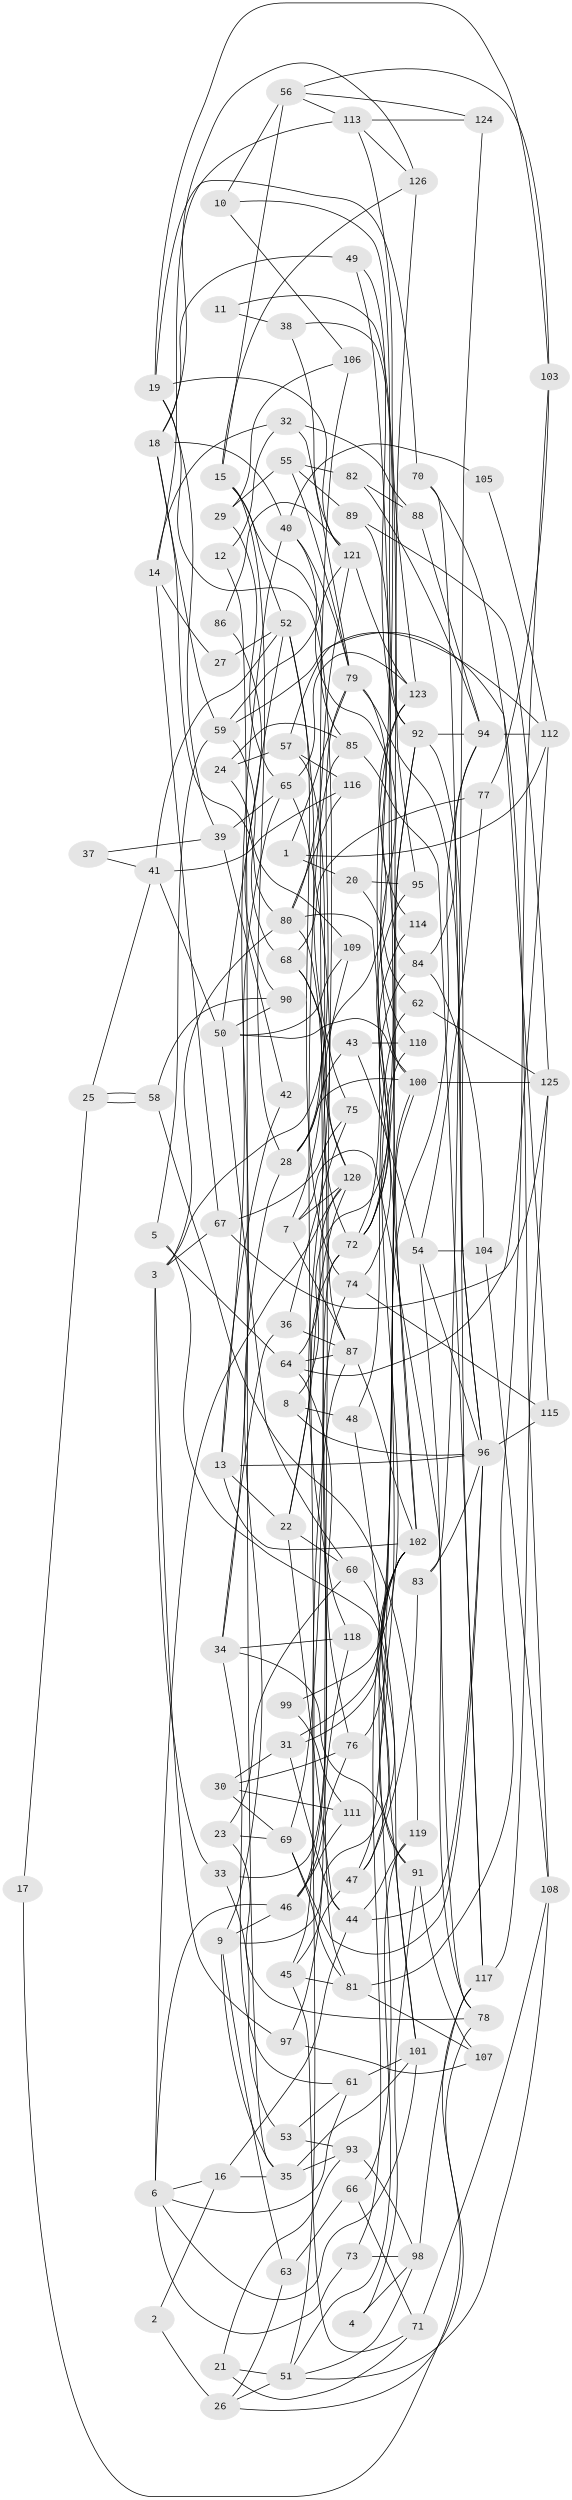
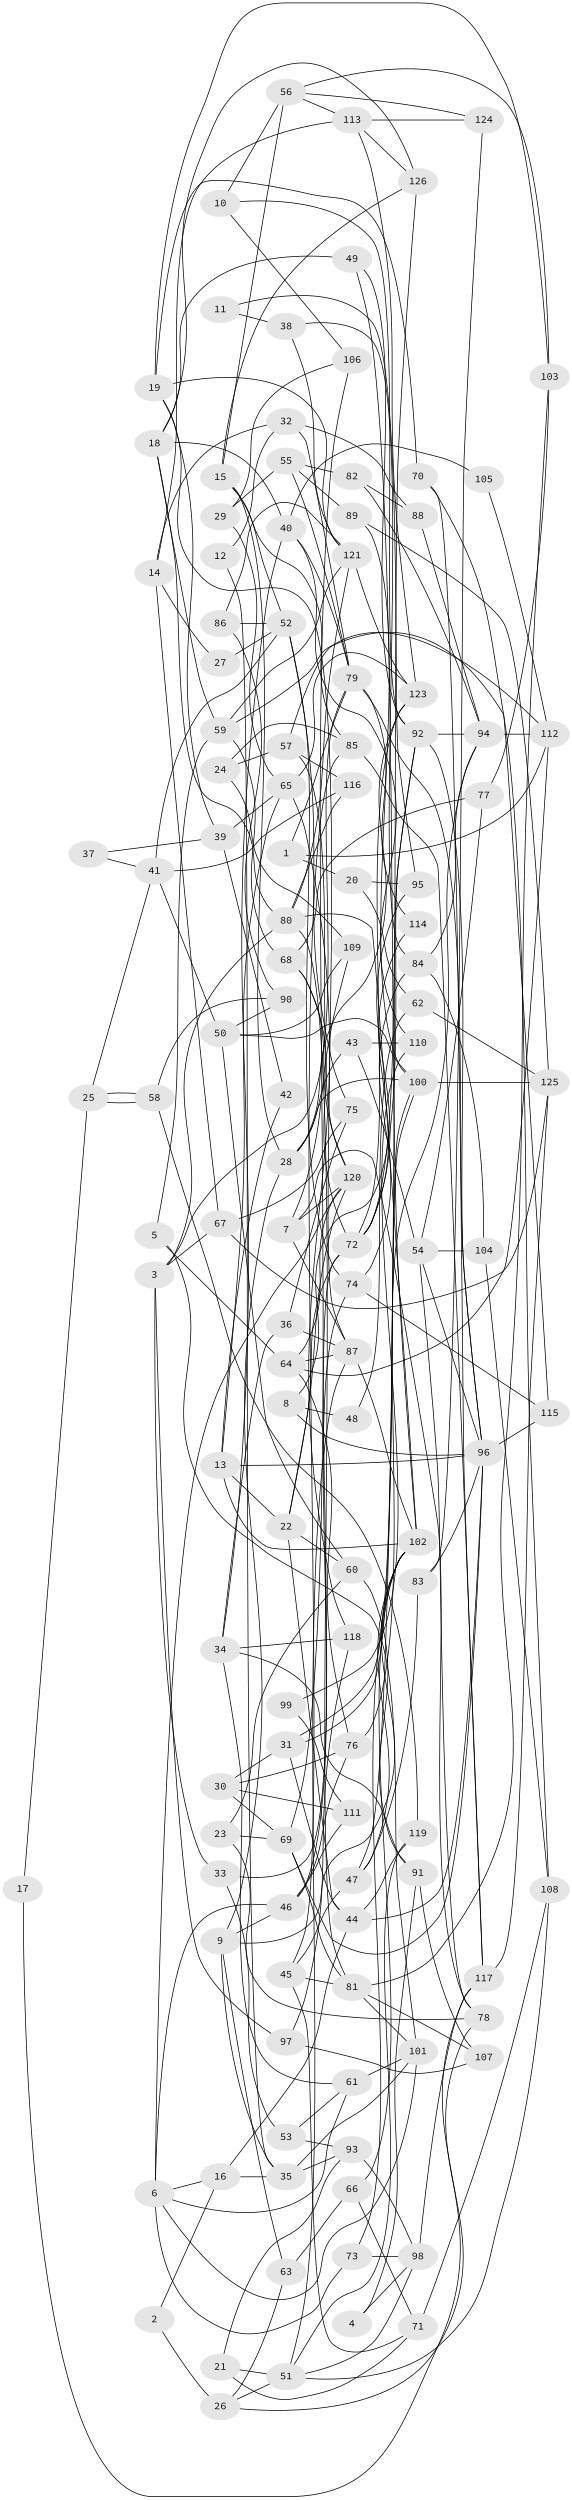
  graph {
    fontname="Source Code Pro"
    rankdir=LR
    node [color=gray90 fontname="Source Code Pro" style=filled]
    edge [fontname="Source Code Pro"]
    1
    20
    79
    112
    95
    62
    96
    114
    2
    16
    26
    35
    44
    78
    63
    51
    3
    33
    67
    80
    97
    72
    53
    75
    125
    102
    121
    116
    81
    118
    107
    4
    91
    98
    117
    5
    59
    64
    101
    68
    115
    120
    87
    76
    6
    46
    61
    73
    111
    74
    7
    109
    8
    48
    92
    94
    9
    28
    123
    43
    100
    66
    10
    56
    106
    113
    103
    124
    11
    38
    84
    12
    32
    88
    93
    13
    22
    42
    65
    60
    14
    27
    52
    n84 [label=126]
    15
    85
    119
    17
    25
    41
    58
    18
    40
    49
    105
    110
    19
    39
    70
    108
    21
    71
    23
    69
    24
    57
    50
    90
    54
    29
    55
    82
    89
    30
    31
    34
    36
    37
    104
    77
    45
    47
    83
    86
    99
    1 -- 20
    1 -- 79
    1 -- 112
    20 -- 95
    20 -- 62
    79 -- 96
    79 -- 114
    62 -- 125
    96 -- 115
    2 -- 16
    2 -- 26
    16 -- 35
    16 -- 44
    26 -- 78
    26 -- 63
    26 -- 51
    35 -- 101
    35 -- 93
    44 -- 96
    44 -- 119
    63 -- 66
    51 -- 98
    51 -- 87
    51 -- 119
    51 -- 108
    3 -- 79
    3 -- 33
    3 -- 67
    3 -- 80
    3 -- 97
    33 -- 72
    33 -- 53
    67 -- 75
    67 -- 125
    80 -- 102
    80 -- 121
    80 -- 116
    80 -- 81
    97 -- 118
    97 -- 107
    72 -- 95
    72 -- 114
    72 -- 92
    72 -- 123
    53 -- 61
    53 -- 93
    121 -- 123
    81 -- 107
    81 -- 103
    4 -- 91
    4 -- 98
    91 -- 107
    98 -- 117
    117 -- 125
    5 -- 59
    5 -- 64
    5 -- 101
    59 -- 121
    59 -- 68
    59 -- 115
    64 -- 112
    64 -- 120
    64 -- 87
    64 -- 76
    68 -- 72
    68 -- 120
    68 -- 77
    87 -- 102
    76 -- 94
    6 -- 16
    6 -- 101
    6 -- 120
    6 -- 46
    6 -- 61
    6 -- 73
    46 -- 76
    46 -- 111
    46 -- 74
    61 -- 101
    73 -- 102
    73 -- 98
    74 -- 115
    74 -- 84
    7 -- 78
    7 -- 120
    7 -- 87
    7 -- 109
    8 -- 96
    8 -- 48
    8 -- 92
    48 -- 62
-   48 -- 101
+   81 -- 101
    92 -- 96
    92 -- 94
    94 -- 112
    9 -- 35
    9 -- 63
    9 -- 102
    9 -- 46
    9 -- 28
    28 -- 123
    28 -- 43
    28 -- 100
    43 -- 110
    43 -- 54
    100 -- 125
    66 -- 102
    66 -- 71
    10 -- 92
    10 -- 56
    10 -- 106
    56 -- 113
    56 -- 103
    56 -- 124
    113 -- 123
    113 -- 124
    113 -- n84
    11 -- 95
    11 -- 38
    38 -- 121
    38 -- 84
    84 -- 94
    84 -- 104
    12 -- 35
    12 -- 32
    32 -- 79
    32 -- 88
    88 -- 94
    93 -- 98
    13 -- 96
    13 -- 102
    13 -- 22
    13 -- 42
    13 -- 65
    22 -- 44
    22 -- 72
    22 -- 120
    22 -- 60
    65 -- 118
    65 -- 123
    60 -- 91
    14 -- 67
    14 -- 113
    14 -- 32
    14 -- 27
    27 -- 52
    52 -- 75
    52 -- 74
    15 -- 28
    15 -- 56
    15 -- 52
    15 -- n84
    15 -- 85
    85 -- 117
    17 -- 117
    17 -- 25
    25 -- 41
    25 -- 58
    25 -- 58
    41 -- 116
    41 -- 52
    41 -- 50
    58 -- 119
    58 -- 90
    18 -- 80
    18 -- 59
    18 -- n84
    18 -- 40
    18 -- 49
    40 -- 79
    40 -- 105
    40 -- 110
    49 -- 102
    49 -- 92
    105 -- 112
    19 -- 121
    19 -- 87
    19 -- 103
    19 -- 39
    19 -- 70
    39 -- 42
    39 -- 65
    70 -- 117
    70 -- 108
    21 -- 51
    21 -- 93
    21 -- 71
    71 -- 108
    23 -- 78
    23 -- 60
    23 -- 69
    69 -- 96
    69 -- 81
    69 -- 106
    24 -- 109
    24 -- 85
    24 -- 57
    57 -- 112
    57 -- 116
    57 -- 120
    50 -- 109
    50 -- 100
    50 -- 60
-   50 -- 52
+   86 -- 52
    50 -- 90
    54 -- 96
    54 -- 78
    54 -- 104
    54 -- 77
    29 -- 106
    29 -- 65
    29 -- 55
    55 -- 79
    55 -- 82
    55 -- 89
    82 -- 94
    82 -- 88
    89 -- 125
    89 -- 100
    30 -- 76
    30 -- 111
    30 -- 69
    30 -- 31
    31 -- 44
    31 -- 100
    31 -- 100
    34 -- 118
    34 -- 91
    34 -- 61
    34 -- 40
    34 -- 36
    36 -- 75
    36 -- 87
    37 -- 41
    37 -- 39
    104 -- 108
    77 -- 103
    45 -- 81
    45 -- 85
    45 -- 71
    45 -- 47
    47 -- 102
    47 -- n84
    47 -- 83
    83 -- 96
    83 -- 124
    86 -- 121
    86 -- 90
    99 -- 111
    99 -- 110
  }
